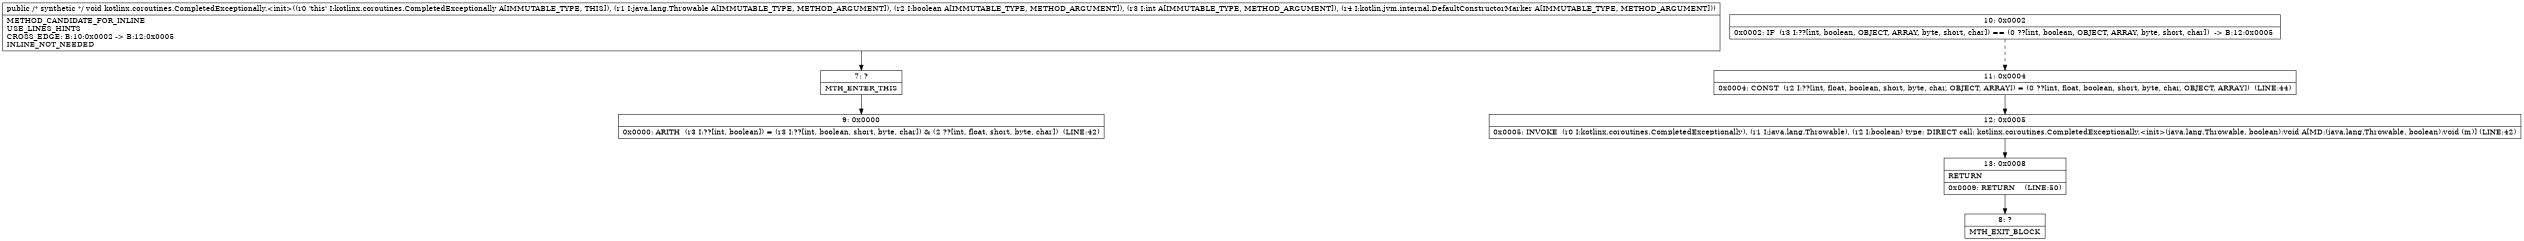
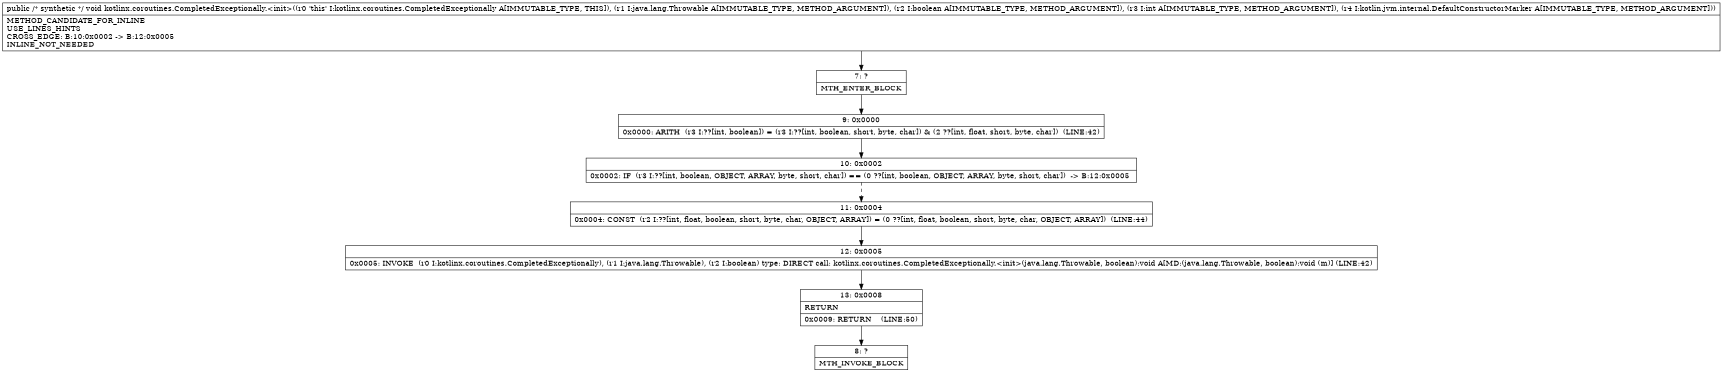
  digraph {
    node [shape=record]
-   n1 [label="{7\:\ ?|MTH_ENTER_THIS\l}"]
+   n1 [label="{7\:\ ?|MTH_ENTER_BLOCK\l}"]
    n2 [label="{9\:\ 0x0000|0x0000: ARITH  (r3 I:??[int, boolean]) = (r3 I:??[int, boolean, short, byte, char]) & (2 ??[int, float, short, byte, char])  (LINE:42)\l}"]
    n3 [label="{10\:\ 0x0002|0x0002: IF  (r3 I:??[int, boolean, OBJECT, ARRAY, byte, short, char]) == (0 ??[int, boolean, OBJECT, ARRAY, byte, short, char])  \-\> B:12:0x0005 \l}"]
    n4 [label="{11\:\ 0x0004|0x0004: CONST  (r2 I:??[int, float, boolean, short, byte, char, OBJECT, ARRAY]) = (0 ??[int, float, boolean, short, byte, char, OBJECT, ARRAY])  (LINE:44)\l}"]
    n5 [label="{12\:\ 0x0005|0x0005: INVOKE  (r0 I:kotlinx.coroutines.CompletedExceptionally), (r1 I:java.lang.Throwable), (r2 I:boolean) type: DIRECT call: kotlinx.coroutines.CompletedExceptionally.\<init\>(java.lang.Throwable, boolean):void A[MD:(java.lang.Throwable, boolean):void (m)] (LINE:42)\l}"]
    n6 [label="{13\:\ 0x0008|RETURN\l|0x0009: RETURN    (LINE:50)\l}"]
-   n7 [label="{8\:\ ?|MTH_EXIT_BLOCK\l}"]
+   n7 [label="{8\:\ ?|MTH_INVOKE_BLOCK\l}"]
    n8 [label="{public \/* synthetic *\/ void kotlinx.coroutines.CompletedExceptionally.\<init\>((r0 'this' I:kotlinx.coroutines.CompletedExceptionally A[IMMUTABLE_TYPE, THIS]), (r1 I:java.lang.Throwable A[IMMUTABLE_TYPE, METHOD_ARGUMENT]), (r2 I:boolean A[IMMUTABLE_TYPE, METHOD_ARGUMENT]), (r3 I:int A[IMMUTABLE_TYPE, METHOD_ARGUMENT]), (r4 I:kotlin.jvm.internal.DefaultConstructorMarker A[IMMUTABLE_TYPE, METHOD_ARGUMENT]))  | METHOD_CANDIDATE_FOR_INLINE\lUSE_LINES_HINTS\lCROSS_EDGE: B:10:0x0002 \-\> B:12:0x0005\lINLINE_NOT_NEEDED\l}"]
    n1 -> n2
+   n2 -> n3
    n3 -> n4 [style=dashed]
    n4 -> n5
    n5 -> n6
    n6 -> n7
    n8 -> n1
  }
